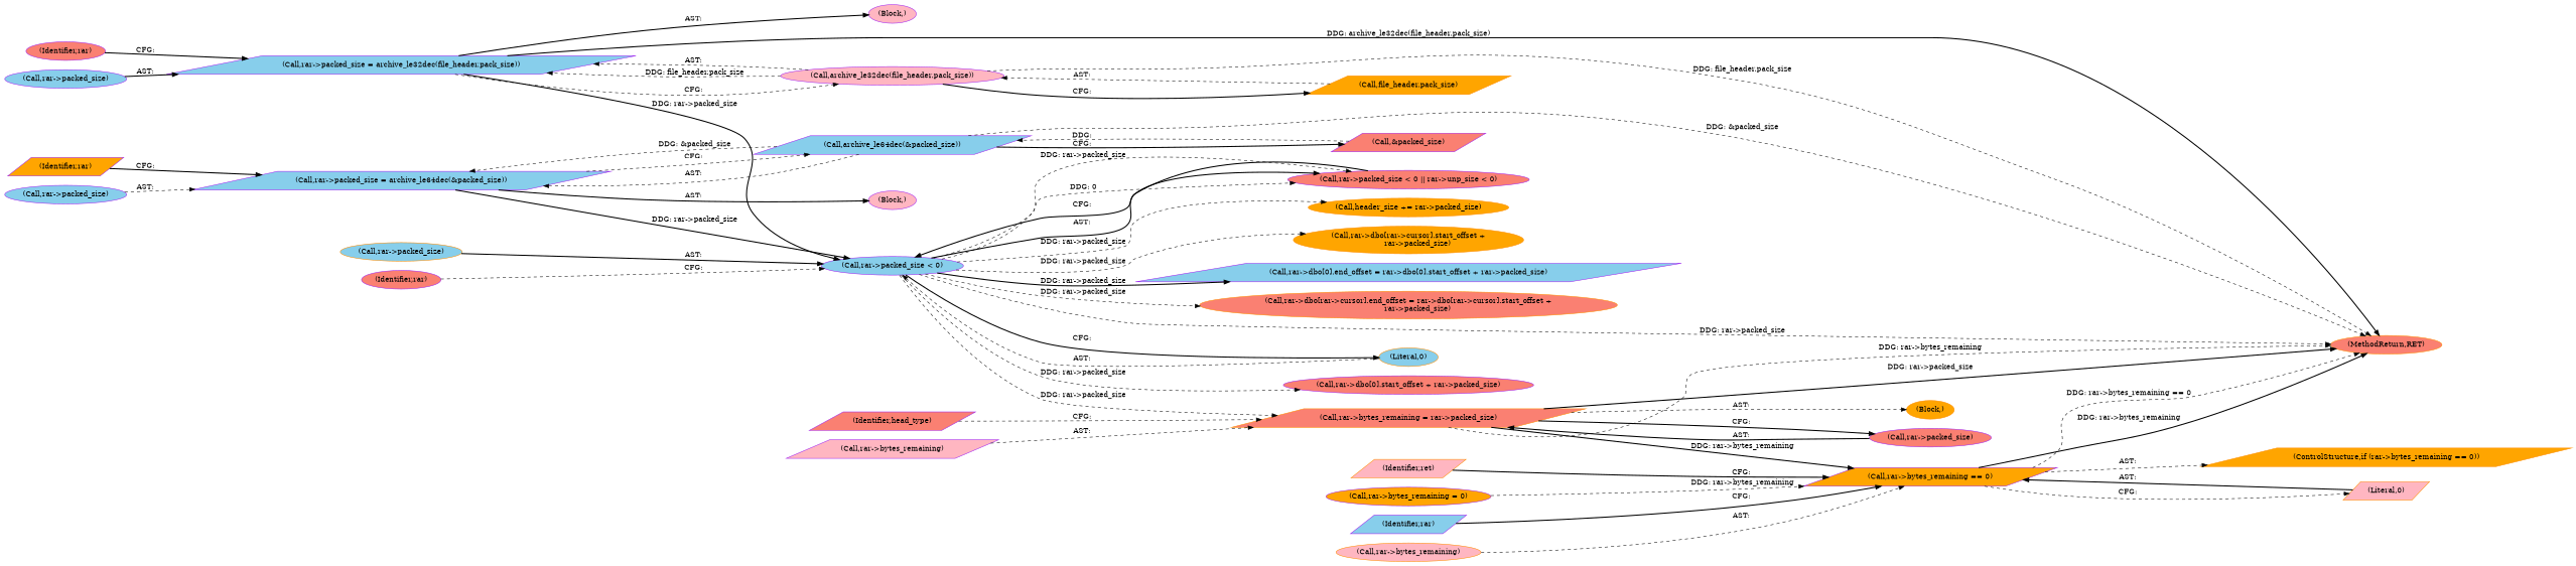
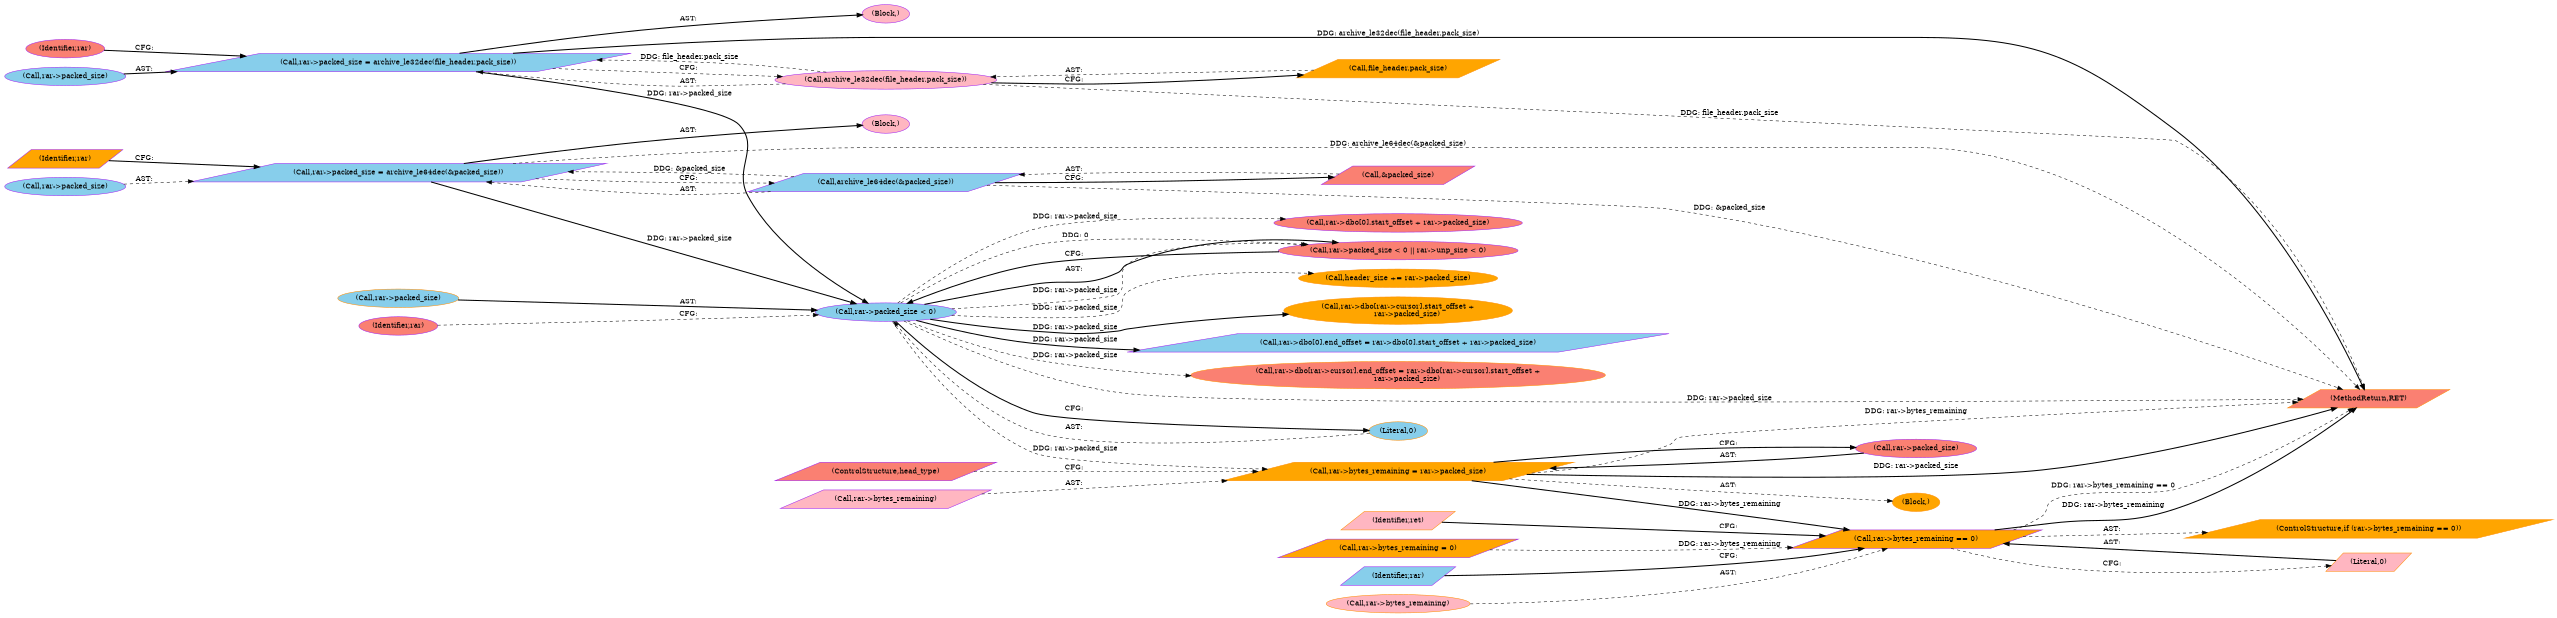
  digraph {
    fontname="DejaVu Serif"
    rankdir=LR
    node [color=purple fillcolor=salmon fontname="DejaVu Serif" shape=ellipse style=filled]
    edge [fontname="DejaVu Serif" style=dashed]
-   n1 [color=darkorange label="(Call,rar->bytes_remaining = rar->packed_size)" shape=parallelogram]
+   n1 [color=darkorange fillcolor=orange label="(Call,rar->bytes_remaining = rar->packed_size)" shape=parallelogram]
    n2 [fillcolor=orange label="(Call,rar->bytes_remaining == 0)" shape=parallelogram]
    n3 [label="(Call,rar->packed_size)"]
    n4 [color=darkorange fillcolor=orange label="(Block,)"]
-   n5 [color=darkorange label="(MethodReturn,RET)"]
+   n5 [color=darkorange label="(MethodReturn,RET)" shape=parallelogram]
    n6 [color=darkorange fillcolor=orange label="(ControlStructure,if (rar->bytes_remaining == 0))" shape=parallelogram]
    n7 [color=darkorange fillcolor=lightpink label="(Literal,0)" shape=parallelogram]
    n8 [fillcolor=skyblue label="(Call,rar->packed_size < 0)"]
    n9 [color=darkorange fillcolor=skyblue label="(Literal,0)"]
    n10 [label="(Call,rar->dbo[0].start_offset + rar->packed_size)"]
    n11 [label="(Call,rar->packed_size < 0 || rar->unp_size < 0)"]
    n12 [color=darkorange fillcolor=orange label="(Call,header_size += rar->packed_size)"]
    n13 [color=darkorange fillcolor=orange label="(Call,rar->dbo[rar->cursor].start_offset +\n        rar->packed_size)"]
    n14 [fillcolor=skyblue label="(Call,rar->dbo[0].end_offset = rar->dbo[0].start_offset + rar->packed_size)" shape=parallelogram]
    n15 [color=darkorange label="(Call,rar->dbo[rar->cursor].end_offset = rar->dbo[rar->cursor].start_offset +\n        rar->packed_size)"]
    n16 [fillcolor=skyblue label="(Call,rar->packed_size = archive_le32dec(file_header.pack_size))" shape=parallelogram]
    n17 [fillcolor=lightpink label="(Call,archive_le32dec(file_header.pack_size))"]
    n18 [fillcolor=lightpink label="(Block,)"]
    n19 [color=darkorange fillcolor=orange label="(Call,file_header.pack_size)" shape=parallelogram]
    n20 [fillcolor=skyblue label="(Call,rar->packed_size = archive_le64dec(&packed_size))" shape=parallelogram]
    n21 [fillcolor=skyblue label="(Call,archive_le64dec(&packed_size))" shape=parallelogram]
    n22 [fillcolor=lightpink label="(Block,)"]
    n23 [label="(Call,&packed_size)" shape=parallelogram]
    n24 [fillcolor=orange label="(Identifier,rar)" shape=parallelogram]
    n25 [color=darkorange fillcolor=lightpink label="(Identifier,ret)" shape=parallelogram]
    n26 [fillcolor=skyblue label="(Call,rar->packed_size)"]
-   n27 [label="(Identifier,head_type)" shape=parallelogram]
+   n27 [label="(ControlStructure,head_type)" shape=parallelogram]
    n28 [label="(Identifier,rar)"]
-   n29 [fillcolor=orange label="(Call,rar->bytes_remaining = 0)"]
+   n29 [fillcolor=orange label="(Call,rar->bytes_remaining = 0)" shape=parallelogram]
    n30 [color=darkorange fillcolor=skyblue label="(Call,rar->packed_size)"]
    n31 [label="(Identifier,rar)"]
    n32 [fillcolor=lightpink label="(Call,rar->bytes_remaining)" shape=parallelogram]
    n33 [fillcolor=skyblue label="(Identifier,rar)" shape=parallelogram]
    n34 [color=darkorange fillcolor=lightpink label="(Call,rar->bytes_remaining)"]
    n35 [fillcolor=skyblue label="(Call,rar->packed_size)"]
    n1 -> n2 [label="DDG: rar->bytes_remaining" style=bold]
    n1 -> n3 [label="CFG: " style=bold]
    n1 -> n4 [label="AST: "]
    n1 -> n5 [label="DDG: rar->bytes_remaining"]
    n1 -> n5 [label="DDG: rar->packed_size" style=bold]
    n2 -> n5 [label="DDG: rar->bytes_remaining" style=bold]
    n2 -> n5 [label="DDG: rar->bytes_remaining == 0"]
    n2 -> n6 [label="AST: "]
    n2 -> n7 [label="CFG: "]
    n3 -> n1 [label="AST: " style=bold]
    n7 -> n2 [label="AST: " style=bold]
    n8 -> n1 [label="DDG: rar->packed_size"]
    n8 -> n5 [label="DDG: rar->packed_size"]
    n8 -> n9 [label="CFG: " style=bold]
    n8 -> n10 [label="DDG: rar->packed_size"]
    n8 -> n11 [label="AST: " style=bold]
    n8 -> n11 [label="DDG: rar->packed_size"]
    n8 -> n11 [label="DDG: 0"]
    n8 -> n12 [label="DDG: rar->packed_size"]
-   n8 -> n13 [label="DDG: rar->packed_size"]
+   n8 -> n13 [label="DDG: rar->packed_size" style=bold]
    n8 -> n14 [label="DDG: rar->packed_size" style=bold]
    n8 -> n15 [label="DDG: rar->packed_size"]
    n9 -> n8 [label="AST: "]
    n11 -> n8 [label="CFG: " style=bold]
    n16 -> n5 [label="DDG: archive_le32dec(file_header.pack_size)" style=bold]
    n16 -> n8 [label="DDG: rar->packed_size" style=bold]
    n16 -> n17 [label="CFG: "]
    n16 -> n18 [label="AST: " style=bold]
    n17 -> n5 [label="DDG: file_header.pack_size"]
    n17 -> n16 [label="AST: "]
    n17 -> n16 [label="DDG: file_header.pack_size"]
    n17 -> n19 [label="CFG: " style=bold]
    n19 -> n17 [label="AST: "]
+   n20 -> n5 [label="DDG: archive_le64dec(&packed_size)"]
    n20 -> n8 [label="DDG: rar->packed_size" style=bold]
    n20 -> n21 [label="CFG: "]
    n20 -> n22 [label="AST: " style=bold]
    n21 -> n5 [label="DDG: &packed_size"]
    n21 -> n20 [label="AST: "]
    n21 -> n20 [label="DDG: &packed_size"]
    n21 -> n23 [label="CFG: " style=bold]
-   n23 -> n21 [label="DDG: "]
+   n23 -> n21 [label="AST: "]
    n24 -> n20 [label="CFG: " style=bold]
    n25 -> n2 [label="CFG: " style=bold]
    n26 -> n20 [label="AST: "]
    n27 -> n1 [label="CFG: "]
    n28 -> n16 [label="CFG: " style=bold]
    n29 -> n2 [label="DDG: rar->bytes_remaining"]
    n30 -> n8 [label="AST: " style=bold]
    n31 -> n8 [label="CFG: "]
    n32 -> n1 [label="AST: "]
    n33 -> n2 [label="CFG: " style=bold]
    n34 -> n2 [label="AST: "]
    n35 -> n16 [label="AST: " style=bold]
  }
